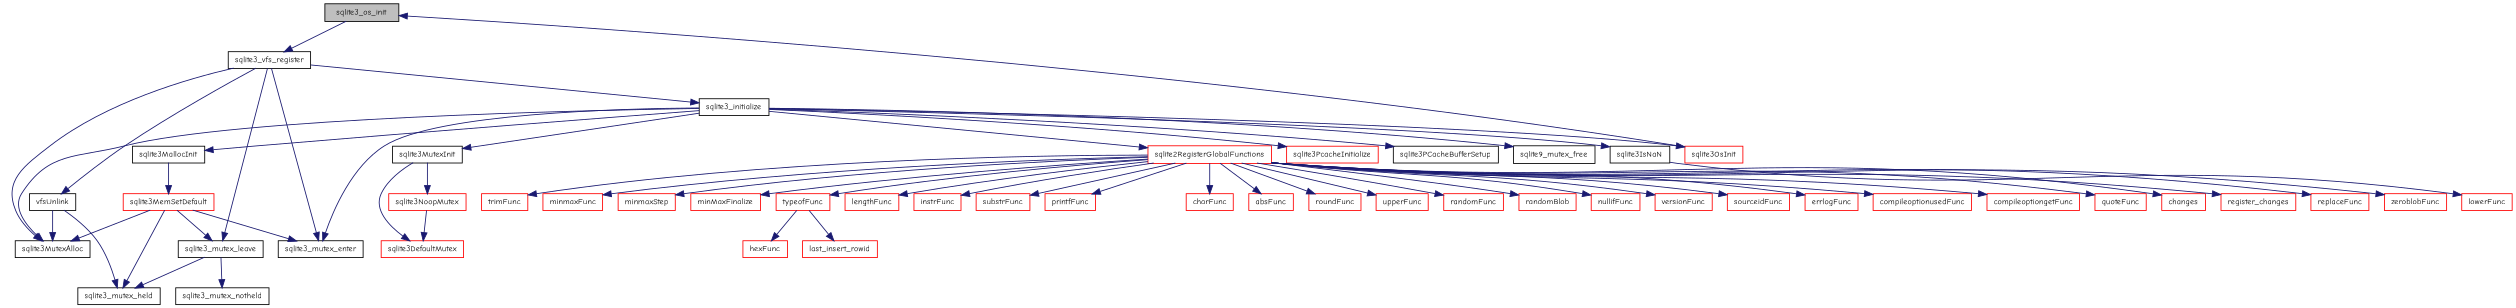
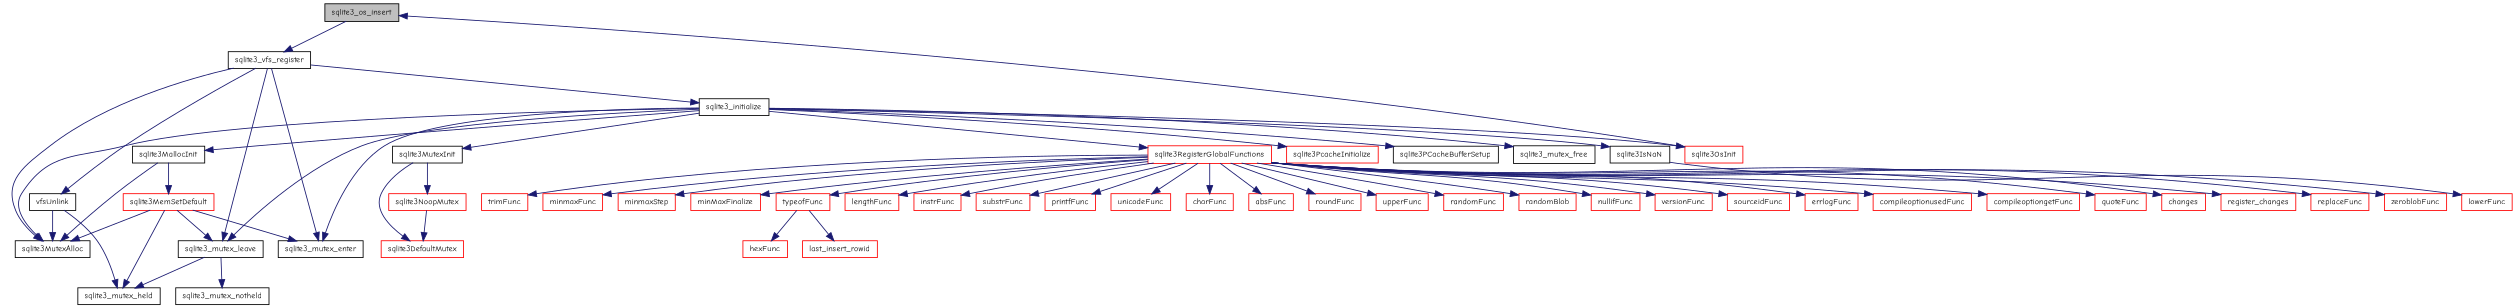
  digraph {
    fontname="Comic Neue"
    rankdir=TB
    node [color=red fillcolor=white fontname="Comic Neue" fontsize=10 shape=record style=filled]
    edge [color=midnightblue fontname="Comic Neue" fontsize=10 labelfontname=FreeSans labelfontsize=10 style=solid]
-   n1 [color=black fillcolor=grey75 fontcolor=black height=0.2 label=sqlite3_os_init width=0.4]
+   n1 [color=black fillcolor=grey75 fontcolor=black height=0.2 label=sqlite3_os_insert width=0.4]
    n2 [color=black height=0.2 label=sqlite3_vfs_register width=0.4]
    n3 [color=black height=0.2 label=sqlite3_initialize width=0.4]
    n4 [color=black height=0.2 label=sqlite3MutexAlloc width=0.4]
    n5 [color=black height=0.2 label=sqlite3_mutex_enter width=0.4]
    n6 [color=black height=0.2 label=sqlite3_mutex_leave width=0.4]
    n7 [color=black height=0.2 label=vfsUnlink width=0.4]
    n8 [color=black height=0.2 label=sqlite3MutexInit width=0.4]
    n9 [color=black height=0.2 label=sqlite3MallocInit width=0.4]
-   n10 [height=0.2 label=sqlite2RegisterGlobalFunctions width=0.4]
+   n10 [height=0.2 label=sqlite3RegisterGlobalFunctions width=0.4]
    n11 [height=0.2 label=sqlite3PcacheInitialize width=0.4]
    n12 [height=0.2 label=sqlite3OsInit width=0.4]
    n13 [color=black height=0.2 label=sqlite3PCacheBufferSetup width=0.4]
-   n14 [color=black height=0.2 label=sqlite9_mutex_free width=0.4]
+   n14 [color=black height=0.2 label=sqlite3_mutex_free width=0.4]
    n15 [color=black height=0.2 label=sqlite3IsNaN width=0.4]
    n16 [color=black height=0.2 label=sqlite3_mutex_held width=0.4]
    n17 [color=black height=0.2 label=sqlite3_mutex_notheld width=0.4]
    n18 [height=0.2 label=sqlite3DefaultMutex width=0.4]
    n19 [height=0.2 label=sqlite3NoopMutex width=0.4]
    n20 [height=0.2 label=sqlite3MemSetDefault width=0.4]
    n21 [height=0.2 label=trimFunc width=0.4]
    n22 [height=0.2 label=minmaxFunc width=0.4]
    n23 [height=0.2 label=minmaxStep width=0.4]
    n24 [height=0.2 label=minMaxFinalize width=0.4]
    n25 [height=0.2 label=typeofFunc width=0.4]
    n26 [height=0.2 label=lengthFunc width=0.4]
    n27 [height=0.2 label=instrFunc width=0.4]
    n28 [height=0.2 label=substrFunc width=0.4]
    n29 [height=0.2 label=printfFunc width=0.4]
+   n30 [height=0.2 label=unicodeFunc width=0.4]
    n31 [height=0.2 label=charFunc width=0.4]
    n32 [height=0.2 label=absFunc width=0.4]
    n33 [height=0.2 label=roundFunc width=0.4]
    n34 [height=0.2 label=upperFunc width=0.4]
    n35 [height=0.2 label=randomFunc width=0.4]
    n36 [height=0.2 label=randomBlob width=0.4]
    n37 [height=0.2 label=nullifFunc width=0.4]
    n38 [height=0.2 label=versionFunc width=0.4]
    n39 [height=0.2 label=sourceidFunc width=0.4]
    n40 [height=0.2 label=errlogFunc width=0.4]
    n41 [height=0.2 label=compileoptionusedFunc width=0.4]
    n42 [height=0.2 label=compileoptiongetFunc width=0.4]
    n43 [height=0.2 label=quoteFunc width=0.4]
    n44 [height=0.2 label=changes width=0.4]
    n45 [height=0.2 label=register_changes width=0.4]
    n46 [height=0.2 label=replaceFunc width=0.4]
    n47 [height=0.2 label=zeroblobFunc width=0.4]
    n48 [height=0.2 label=lowerFunc width=0.4]
    n49 [height=0.2 label=hexFunc width=0.4]
    n50 [height=0.2 label=last_insert_rowid width=0.4]
    n1 -> n2
    n2 -> n3
    n2 -> n4
    n2 -> n5
    n2 -> n6
    n2 -> n7
    n3 -> n4
    n3 -> n5
+   n3 -> n6
    n3 -> n8
    n3 -> n9
    n3 -> n10
    n3 -> n11
    n3 -> n12
    n3 -> n13
    n3 -> n14
    n3 -> n15
    n6 -> n16
    n6 -> n17
    n7 -> n4
    n7 -> n16
    n8 -> n18
    n8 -> n19
+   n9 -> n4
    n9 -> n20
    n10 -> n21
    n10 -> n22
    n10 -> n23
    n10 -> n24
    n10 -> n25
    n10 -> n26
    n10 -> n27
    n10 -> n28
    n10 -> n29
+   n10 -> n30
    n10 -> n31
    n10 -> n32
    n10 -> n33
    n10 -> n34
    n10 -> n35
    n10 -> n36
    n10 -> n37
    n10 -> n38
    n10 -> n39
    n10 -> n40
    n10 -> n41
    n10 -> n42
    n10 -> n43
    n10 -> n44
    n10 -> n45
    n10 -> n46
    n10 -> n47
    n12 -> n1
    n15 -> n48
    n19 -> n18
    n20 -> n4
    n20 -> n5
    n20 -> n6
    n20 -> n16
    n25 -> n49
    n25 -> n50
  }
